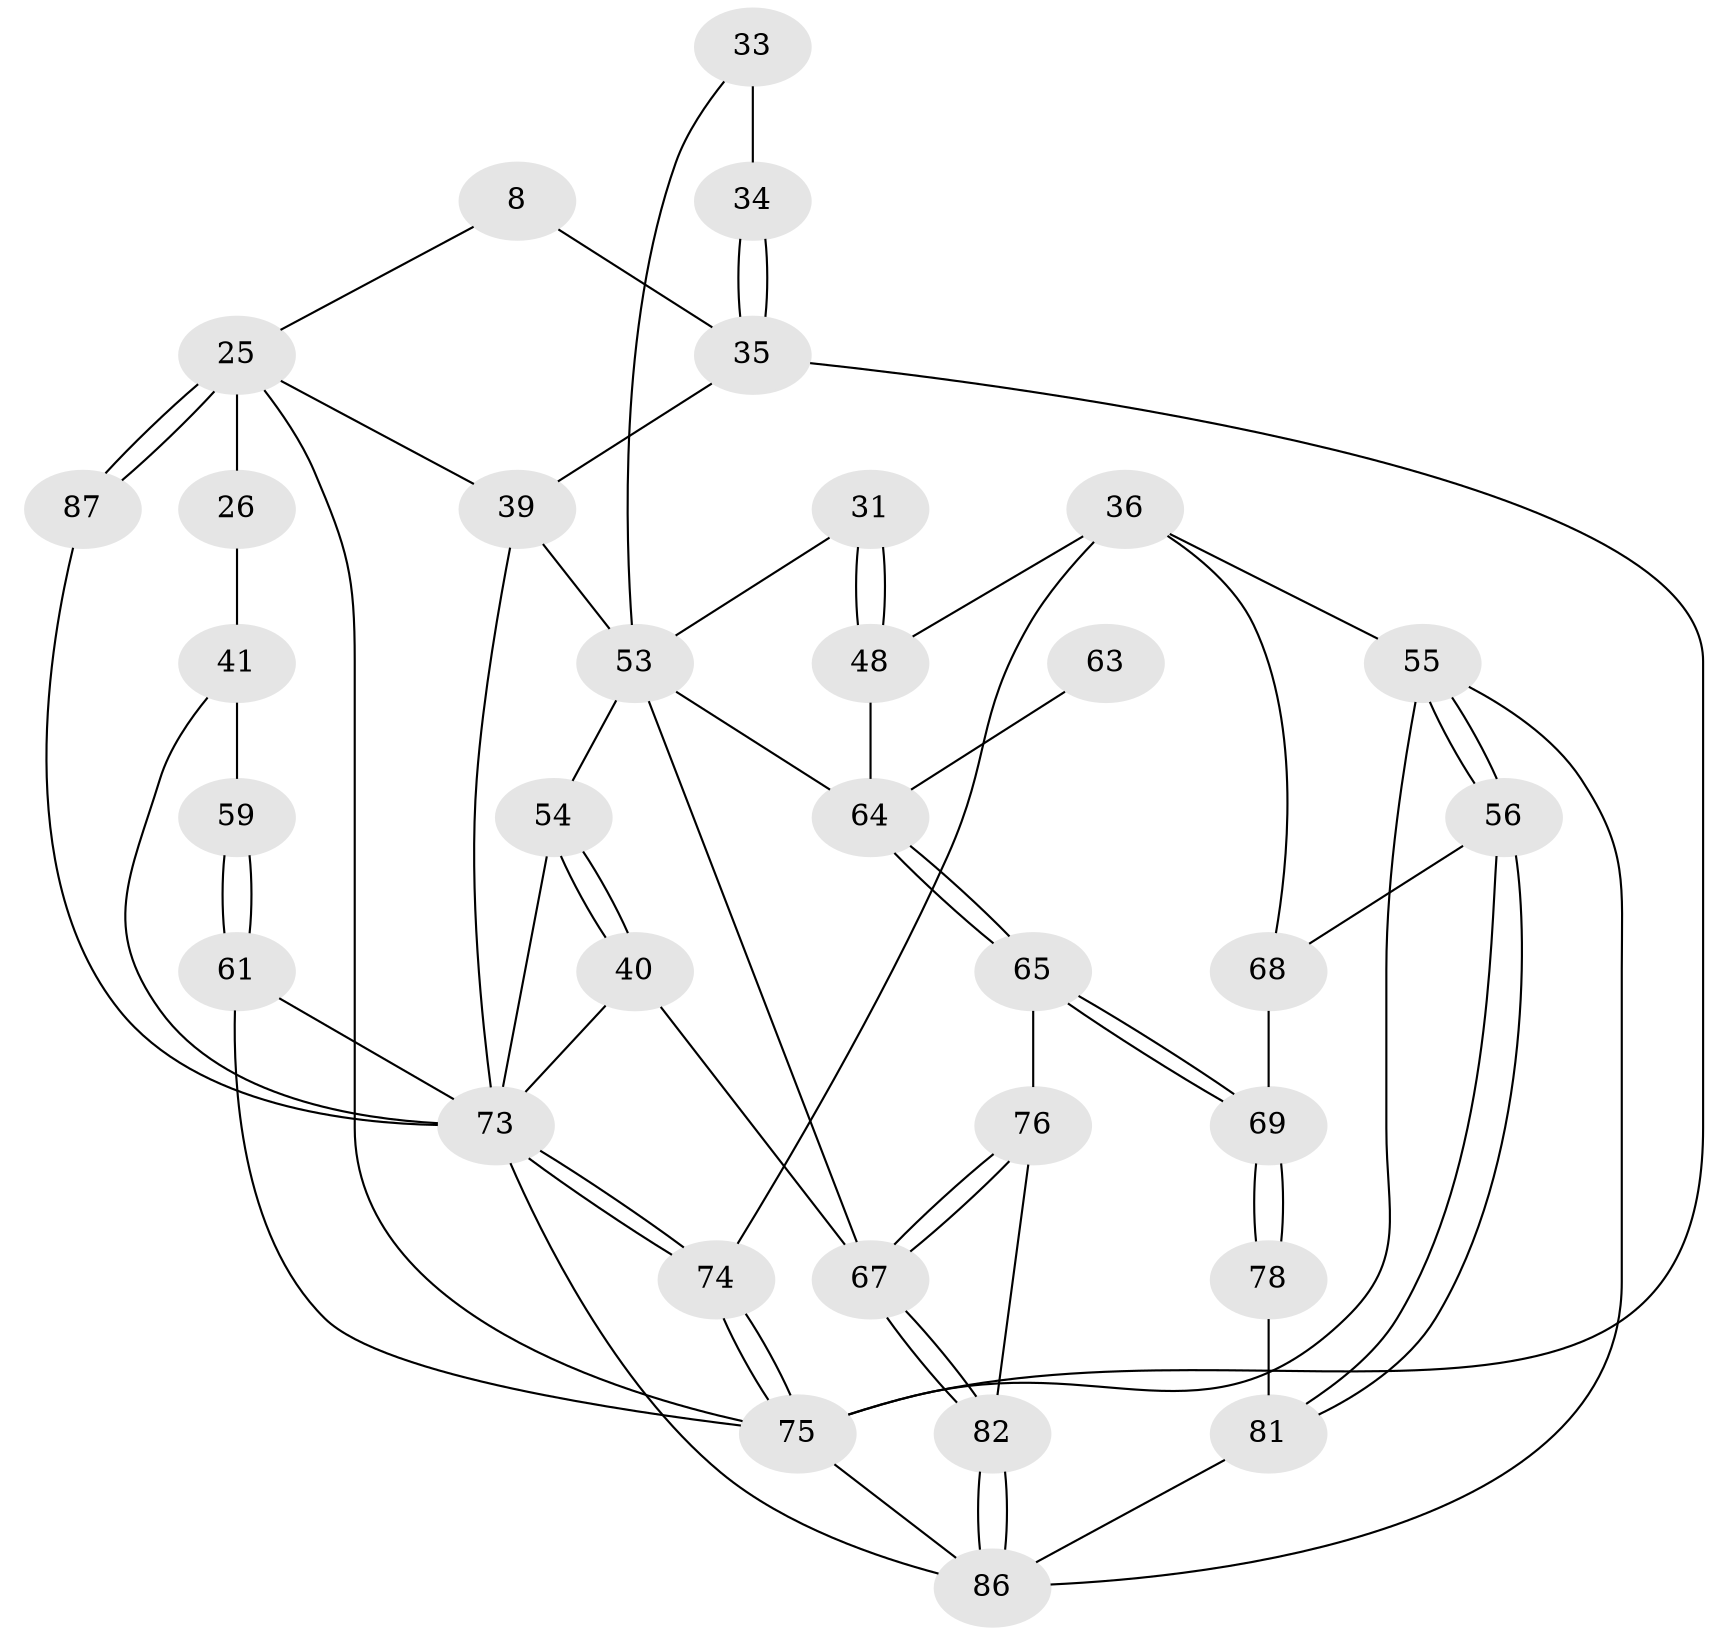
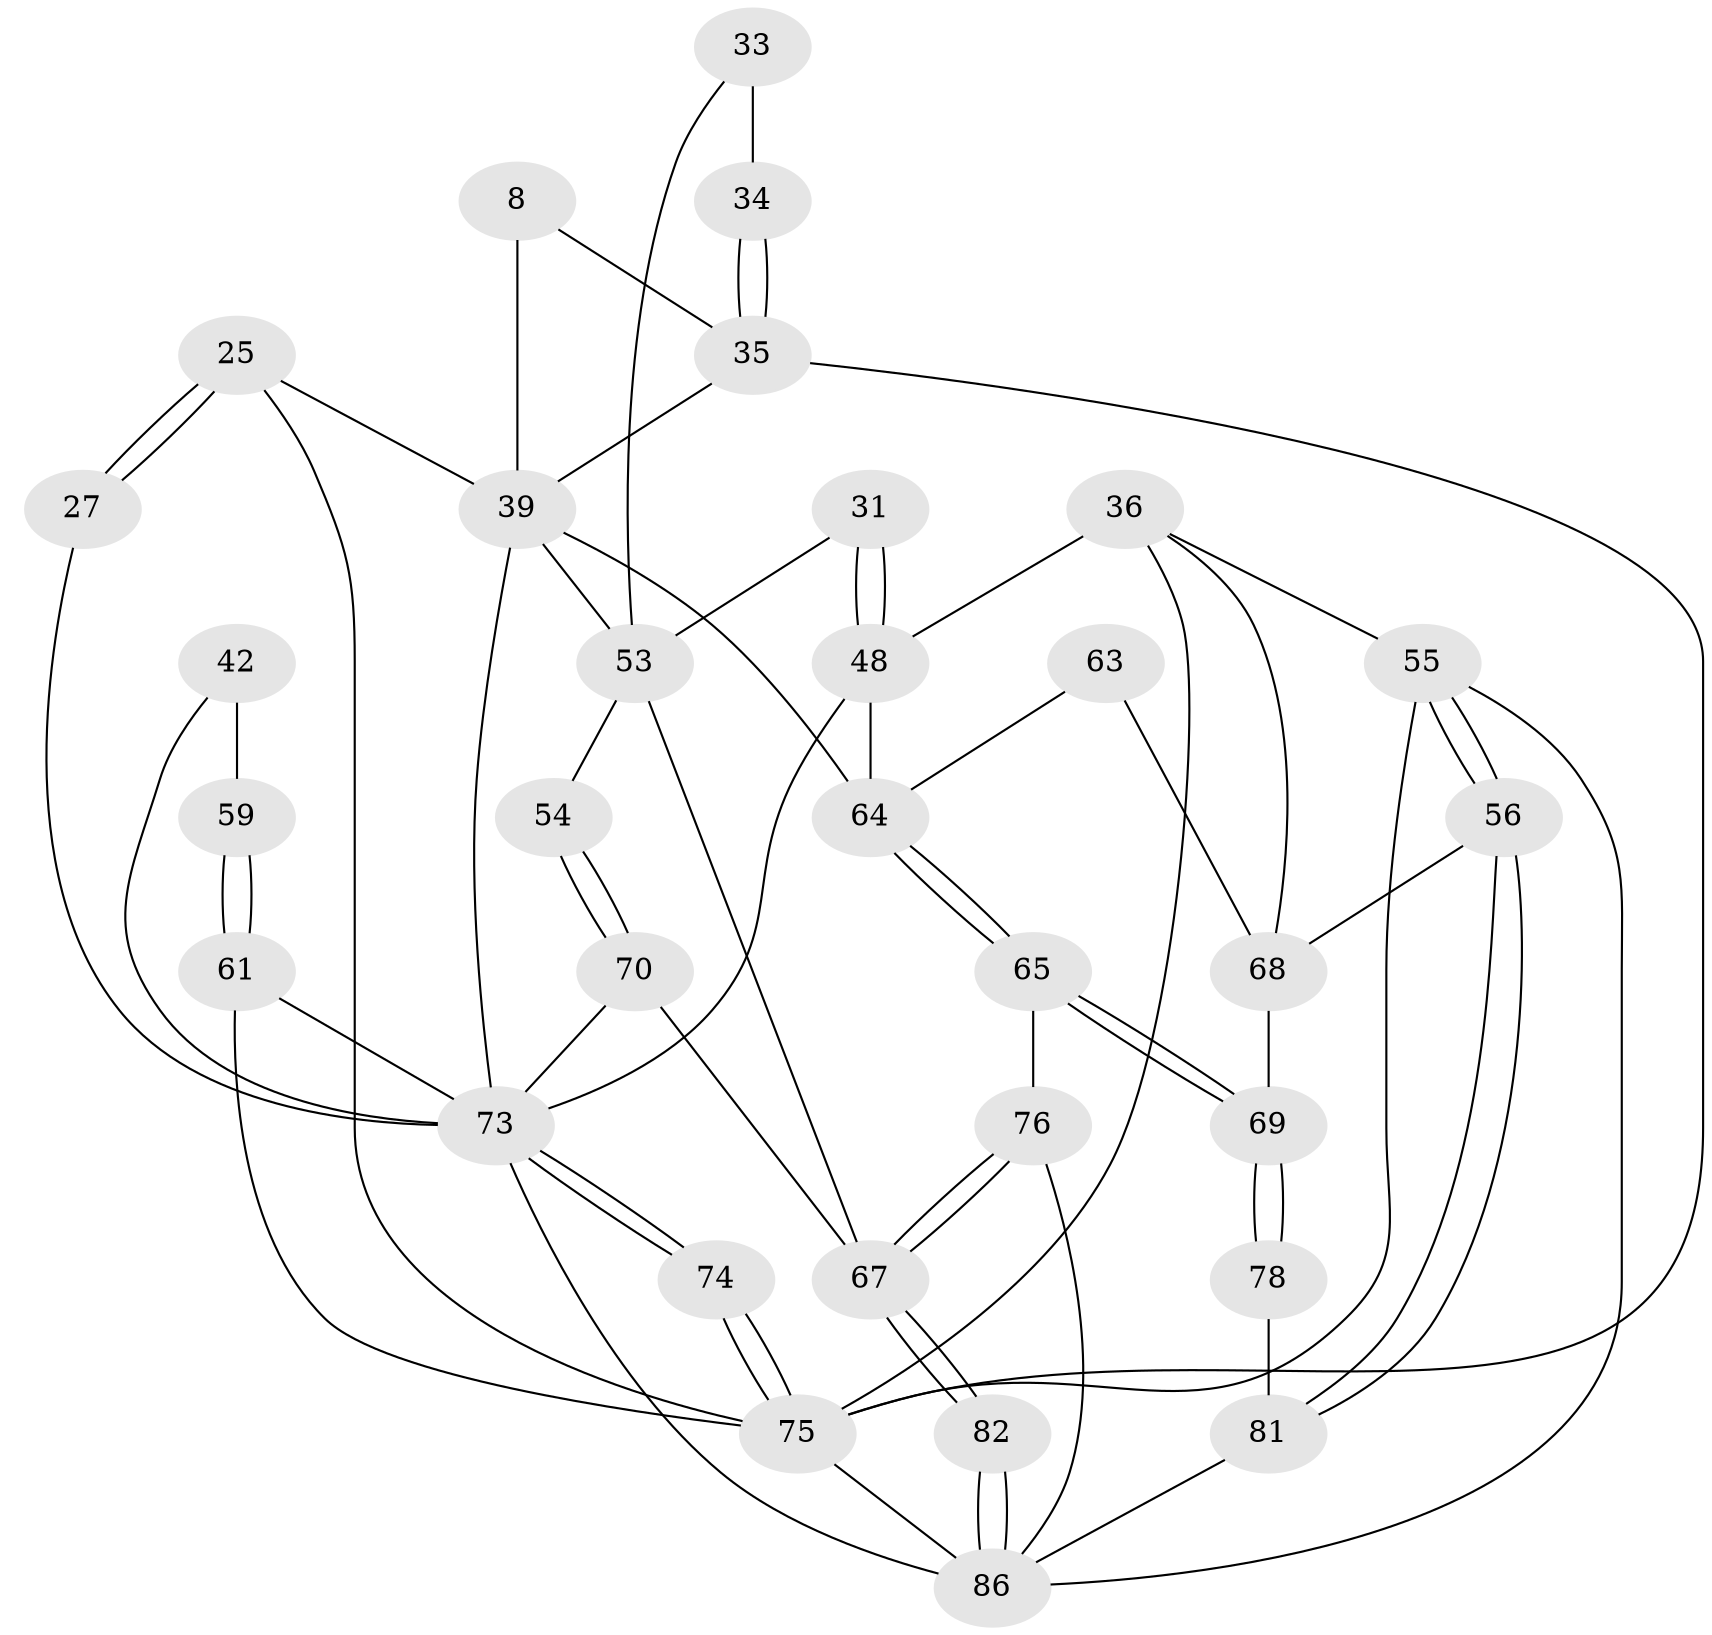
  graph {
    node [color=gray90 style=filled]
    8 [super="+2"]
    25 [super="+16+21"]
    35 [super="+18+3+4"]
    39 [super="+20+38"]
-   26
-   27 [label=87]
+   27
    75 [super="+14+45+24"]
    73 [super="+71+51"]
    53 [super="+50"]
-   42 [super="+41" label=41]
+   42 [super="+41"]
    86 [super="+84+85"]
    59 [super="+44"]
    74
    48 [super="+37+30"]
    31
    64 [super="+49"]
    54
    n18 [label=67 super="+72+67"]
    33 [super="+29"]
    34 [super="+28"]
    36 [super="+22+23"]
    55 [super="+13"]
    68 [super="+57+58"]
    56
    69
    61
    65
-   70 [label=40]
+   70
    82
    81 [super="+79"]
    63
    76 [super="+66"]
    78
-   8 -- 25
+   8 -- 39
    8 -- 35
    25 -- 39
-   25 -- 26 [weight=2]
    25 -- 27 [weight=2]
    25 -- 27
    25 -- 75 [weight=2]
    35 -- 39 [weight=2]
    35 -- 75
    39 -- 73
    39 -- 53
-   26 -- 42
    27 -- 73
    75 -- 86
    73 -- 86
    73 -- 74
    73 -- 74
-   53 -- 64
+   39 -- 64
    53 -- 54
    53 -- n18 [weight=2]
    42 -- 73
    42 -- 59 [weight=2]
    59 -- 61 [weight=2]
    59 -- 61
    74 -- 75 [weight=2]
    74 -- 75
    48 -- 64
    31 -- 53
    31 -- 48 [weight=2]
    31 -- 48
    64 -- 65
    64 -- 65
-   54 -- 73
+   48 -- 73
    54 -- 70
    54 -- 70
    n18 -- 82
    n18 -- 82
    33 -- 53
    33 -- 34 [weight=2]
    34 -- 35 [weight=2]
    34 -- 35
-   36 -- 74
+   36 -- 75
    36 -- 48 [weight=2]
    36 -- 55
    36 -- 68
    55 -- 75 [weight=3]
    55 -- 86
    55 -- 56
    55 -- 56
    68 -- 69
    56 -- 68
    56 -- 81
    56 -- 81
    69 -- 78
    69 -- 78
    61 -- 75
    61 -- 73
    65 -- 69
    65 -- 69
    65 -- 76
    70 -- 73
    70 -- n18
    82 -- 86 [weight=2]
    82 -- 86
    81 -- 86
    63 -- 64
-   76 -- 82
+   63 -- 68 [weight=2]
+   76 -- 86
    76 -- n18 [weight=2]
    76 -- n18
    78 -- 81 [weight=2]
  }
